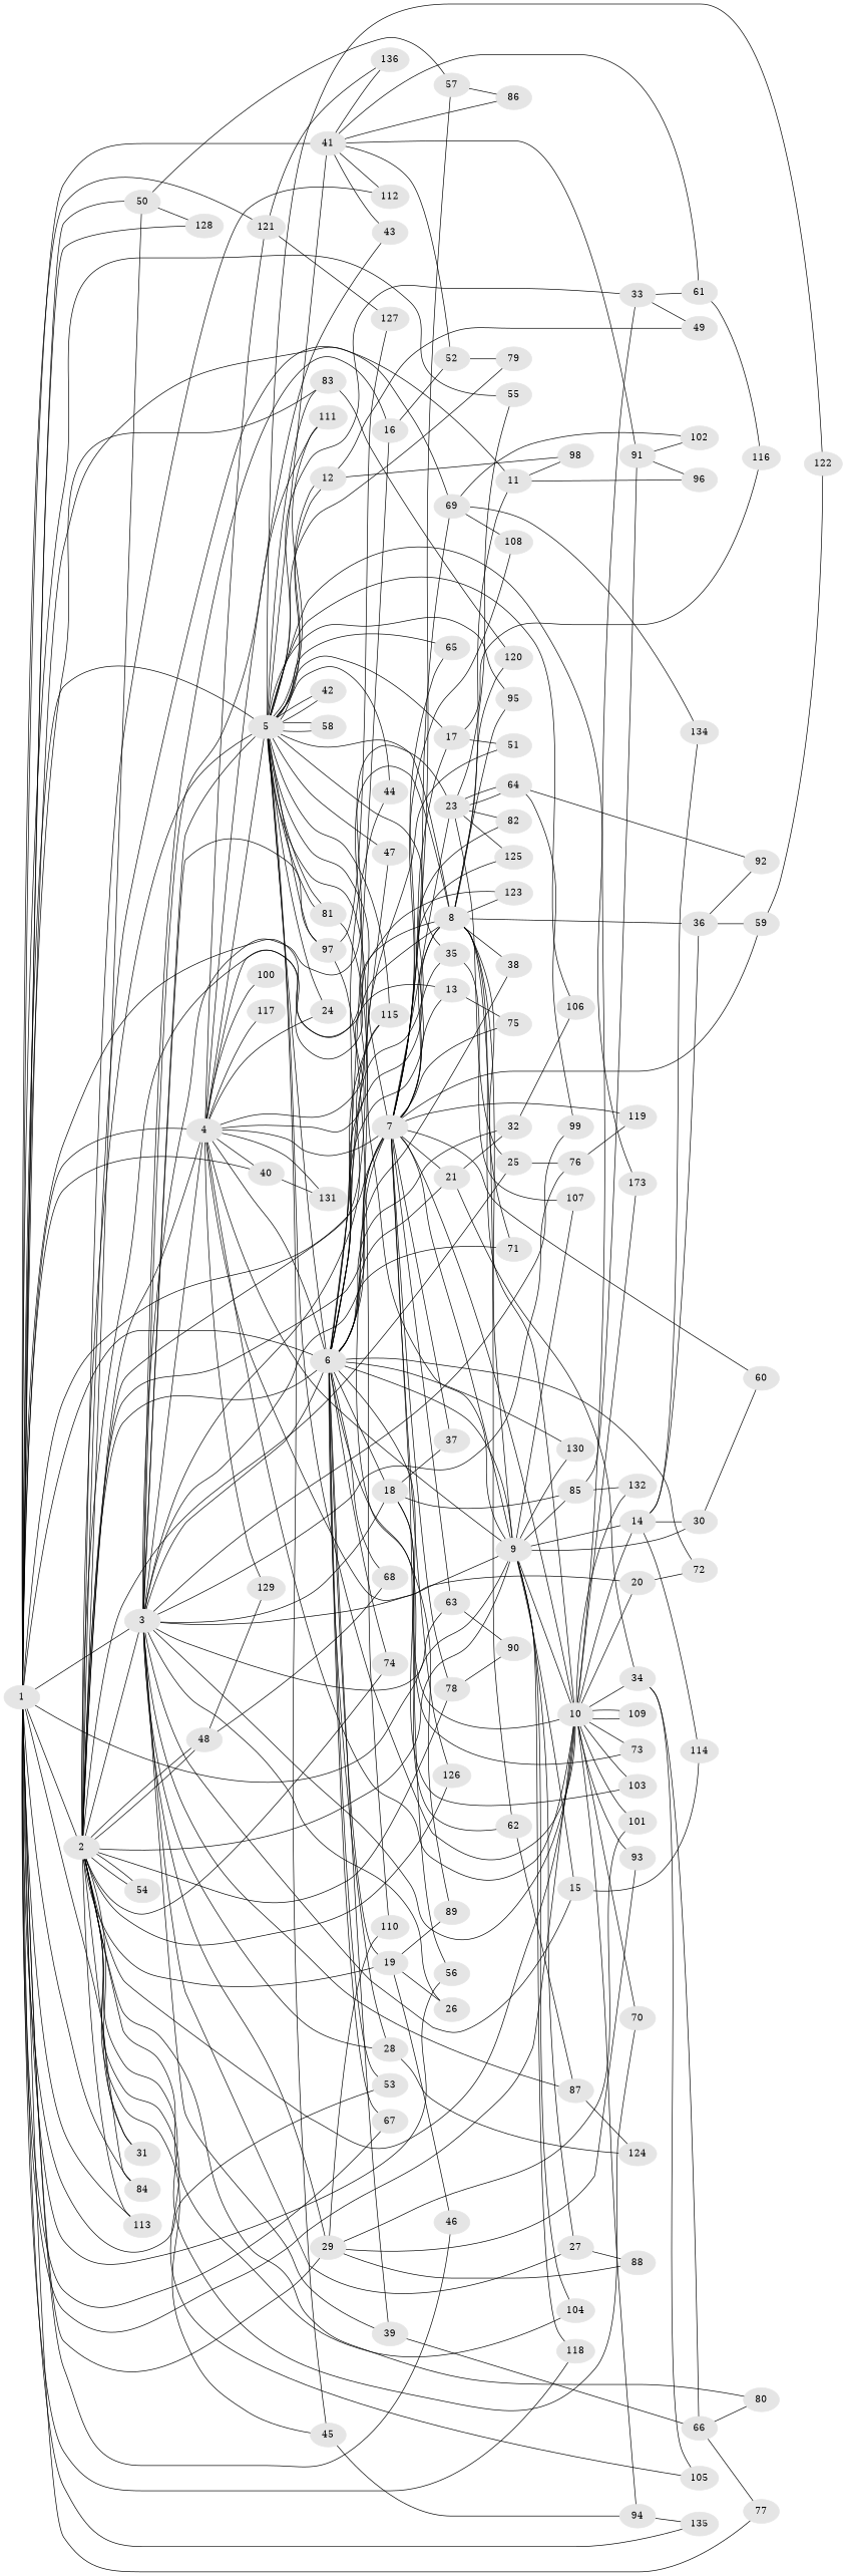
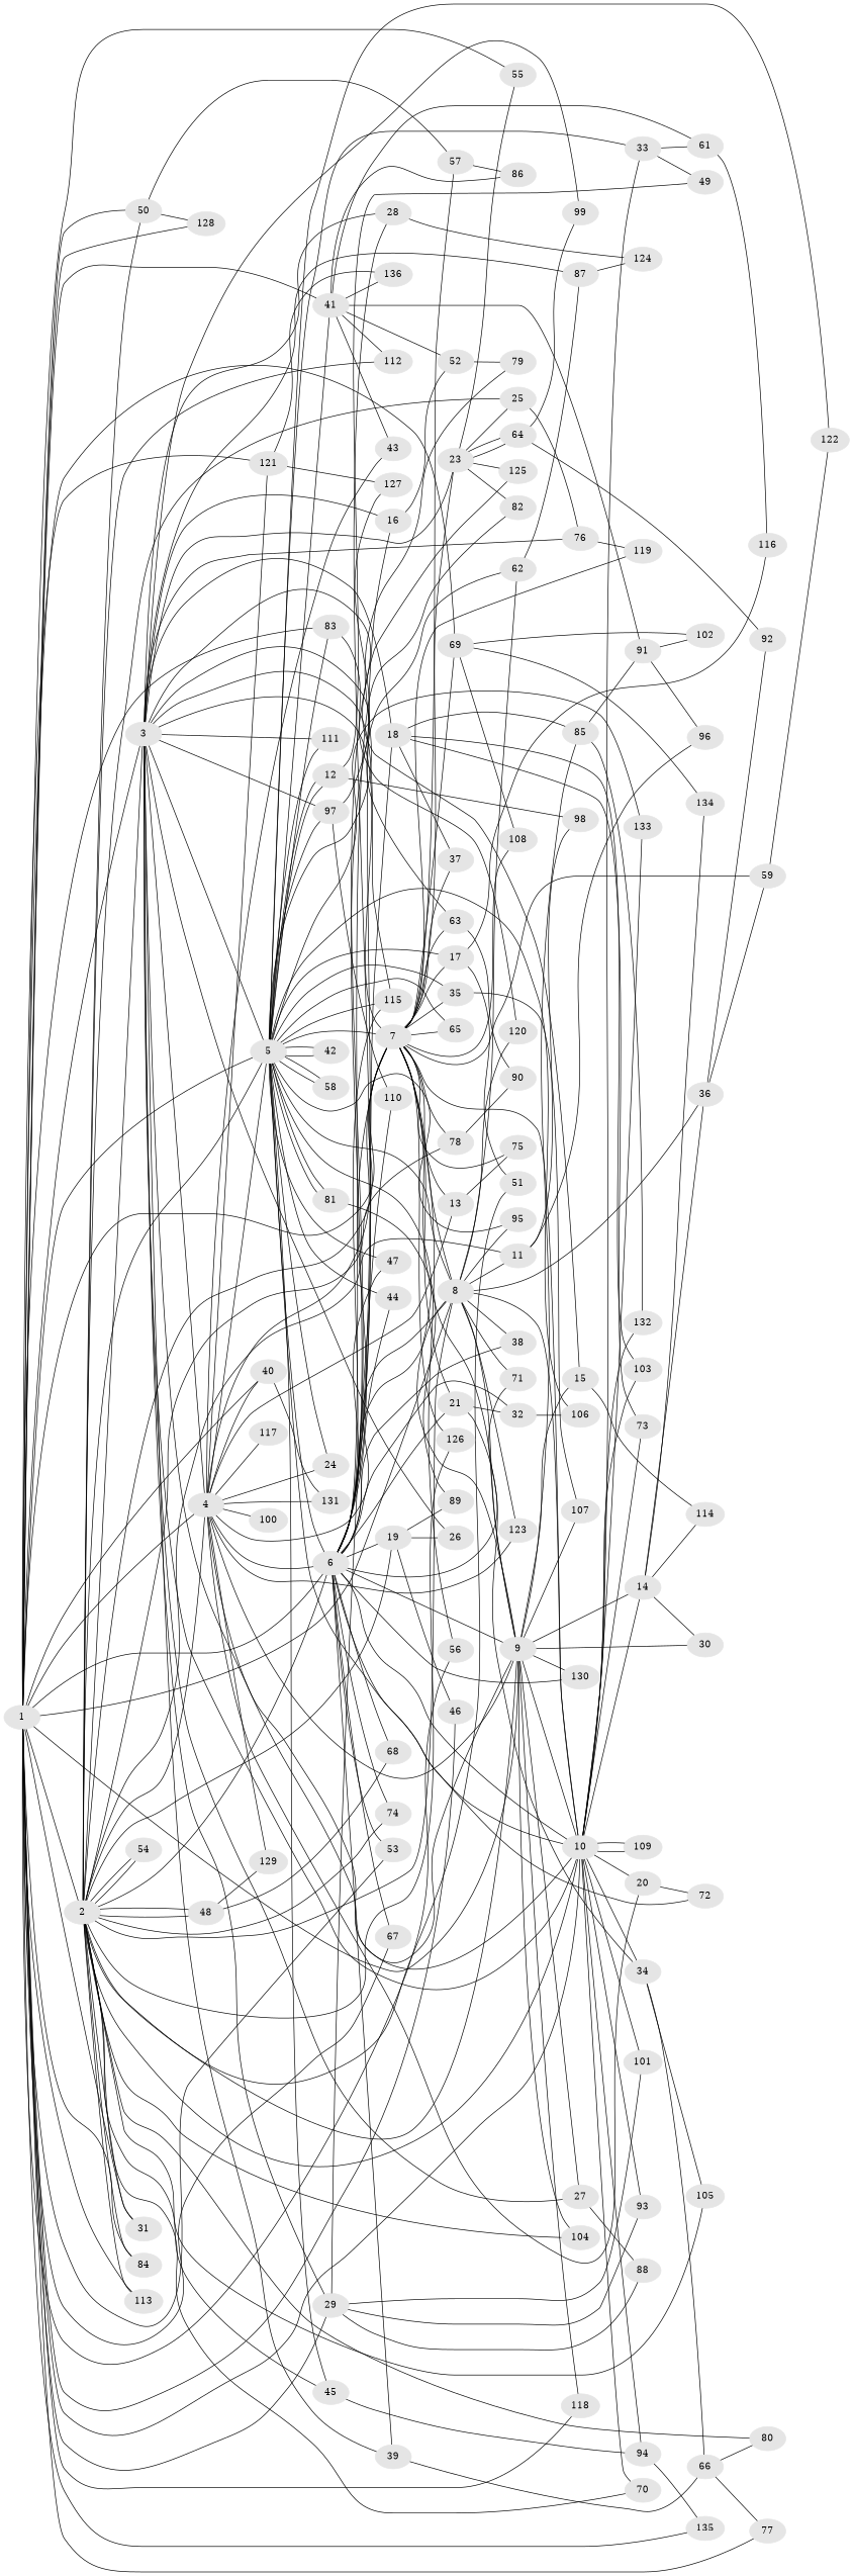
  graph {
    rankdir=LR
    node [color=gray90 style=filled]
    1
    2
    3
    4
    5
    6
    7
    8
    9
    10
    29
    31
    40
    41
    46
    50
    53
    55
    56
    67
    69
    77
    83
    84
    113
    118
    121
    128
    135
    11
    19
    25
    45
    48
    51
    54
    70
    74
    78
    80
    104
    105
    112
    126
    15
    16
    18
    23
    26
    27
    28
    39
    63
    76
    87
    97
    99
    111
    115
    13
    20
    24
    43
    100
    117
    123
    129
    131
    12
    17
    33
    35
    42
    44
    47
    58
    65
    79
    81
    95
    106
    122
-   133 [label=173]
+   133
    21
    32
    38
    62
    68
    71
    72
    82
    125
    130
    37
    57
    59
-   60
    75
    108
    119
    36
    120
    14
    30
    85
    107
    34
    73
    93
    94
    101
    103
    109
    132
    88
    110
    52
    61
    86
    91
    136
    134
    102
    127
    96
    98
    89
    90
    114
    64
    124
    66
    49
    116
    92
    1 -- 2
    1 -- 3
    1 -- 4
    1 -- 5
    1 -- 6
    1 -- 7
    1 -- 8
    1 -- 9
    1 -- 10
    1 -- 29
    1 -- 31
    1 -- 40
    1 -- 41
    1 -- 46
    1 -- 50
    1 -- 53
    1 -- 55
    1 -- 56
    1 -- 67
    1 -- 69
    1 -- 77
    1 -- 83
    1 -- 84
    1 -- 113
    1 -- 118
    1 -- 121
    1 -- 128
    1 -- 135
    2 -- 3
    2 -- 4
    2 -- 5
    2 -- 6
    2 -- 7
    2 -- 8
    2 -- 9
    2 -- 10
    2 -- 31
    2 -- 50
    2 -- 84
    2 -- 113
    2 -- 11
    2 -- 19
    2 -- 25
    2 -- 45
    2 -- 48
    2 -- 48
    2 -- 51
    2 -- 54
    2 -- 54
    2 -- 70
    2 -- 74
    2 -- 78
    2 -- 80
    2 -- 104
    2 -- 105
    2 -- 112
    2 -- 126
    3 -- 4
    3 -- 5
-   3 -- 6
    3 -- 7
    3 -- 9
    3 -- 10
    3 -- 29
    3 -- 15
    3 -- 16
    3 -- 18
    3 -- 23
    3 -- 26
    3 -- 27
    3 -- 28
    3 -- 39
    3 -- 63
    3 -- 76
    3 -- 87
    3 -- 97
    3 -- 99
    3 -- 111
    3 -- 115
    4 -- 5
    4 -- 6
    4 -- 7
    4 -- 8
    4 -- 9
    4 -- 10
    4 -- 40
    4 -- 121
    4 -- 13
    4 -- 20
    4 -- 24
    4 -- 43
    4 -- 100
    4 -- 117
    4 -- 123
    4 -- 129
    4 -- 131
    5 -- 6
    5 -- 7
    5 -- 8
    5 -- 9
    5 -- 10
    5 -- 41
    5 -- 83
    5 -- 45
    5 -- 97
    5 -- 111
    5 -- 115
    5 -- 24
    5 -- 12
    5 -- 12
    5 -- 17
    5 -- 33
    5 -- 35
    5 -- 42
    5 -- 42
    5 -- 44
    5 -- 47
    5 -- 58
    5 -- 58
    5 -- 65
    5 -- 79
    5 -- 81
    5 -- 81
    5 -- 95
    5 -- 106
    5 -- 122
    5 -- 133
    6 -- 7
    6 -- 8
    6 -- 9
    6 -- 10
    6 -- 53
    6 -- 67
    6 -- 19
    6 -- 74
    6 -- 16
    6 -- 18
    6 -- 28
    6 -- 39
    6 -- 115
    6 -- 44
    6 -- 47
    6 -- 21
    6 -- 32
    6 -- 38
    6 -- 62
    6 -- 68
    6 -- 71
    6 -- 72
    6 -- 82
    6 -- 125
    6 -- 130
    7 -- 8
    7 -- 9
    7 -- 10
    7 -- 56
    7 -- 69
    7 -- 78
    7 -- 126
    7 -- 23
    7 -- 63
    7 -- 13
    7 -- 17
    7 -- 35
    7 -- 65
    7 -- 21
    7 -- 37
    7 -- 57
    7 -- 59
-   7 -- 60
    7 -- 75
    7 -- 108
    7 -- 119
    8 -- 9
    8 -- 10
    8 -- 11
    8 -- 123
    8 -- 95
    8 -- 38
    8 -- 62
    8 -- 71
    8 -- 36
    8 -- 120
    9 -- 10
    9 -- 118
    9 -- 104
    9 -- 15
    9 -- 27
    9 -- 130
    9 -- 14
    9 -- 30
    9 -- 85
    9 -- 107
    10 -- 70
    10 -- 20
    10 -- 33
    10 -- 133
    10 -- 14
    10 -- 34
    10 -- 73
    10 -- 93
    10 -- 94
    10 -- 101
    10 -- 103
    10 -- 109
    10 -- 109
    10 -- 132
    29 -- 93
    29 -- 101
    29 -- 88
    29 -- 110
    40 -- 131
    41 -- 112
    41 -- 43
    41 -- 52
    41 -- 61
    41 -- 86
    41 -- 91
    41 -- 136
    50 -- 128
    50 -- 57
    69 -- 108
    69 -- 134
    69 -- 102
    83 -- 120
    121 -- 136
    121 -- 127
    11 -- 96
    11 -- 98
    19 -- 46
    19 -- 26
    19 -- 89
    25 -- 76
    45 -- 94
    48 -- 129
    48 -- 68
    78 -- 90
    15 -- 114
    16 -- 52
    18 -- 37
    18 -- 85
    18 -- 73
    18 -- 103
    23 -- 55
    23 -- 25
    23 -- 82
    23 -- 125
    23 -- 64
    23 -- 64
    27 -- 88
    28 -- 124
    39 -- 66
    63 -- 90
    76 -- 119
    87 -- 124
    97 -- 110
    97 -- 127
    13 -- 75
    20 -- 72
    12 -- 98
    12 -- 49
    17 -- 51
    17 -- 116
    33 -- 61
    33 -- 49
    35 -- 107
    81 -- 89
    21 -- 32
    21 -- 34
    32 -- 106
    62 -- 87
    57 -- 86
    59 -- 122
    36 -- 59
    36 -- 92
    14 -- 36
    14 -- 30
    14 -- 134
    14 -- 114
-   30 -- 60
    85 -- 132
    85 -- 91
    34 -- 105
    34 -- 66
    94 -- 135
    52 -- 79
    61 -- 116
    91 -- 102
    91 -- 96
    64 -- 99
    64 -- 92
    66 -- 77
    66 -- 80
  }
